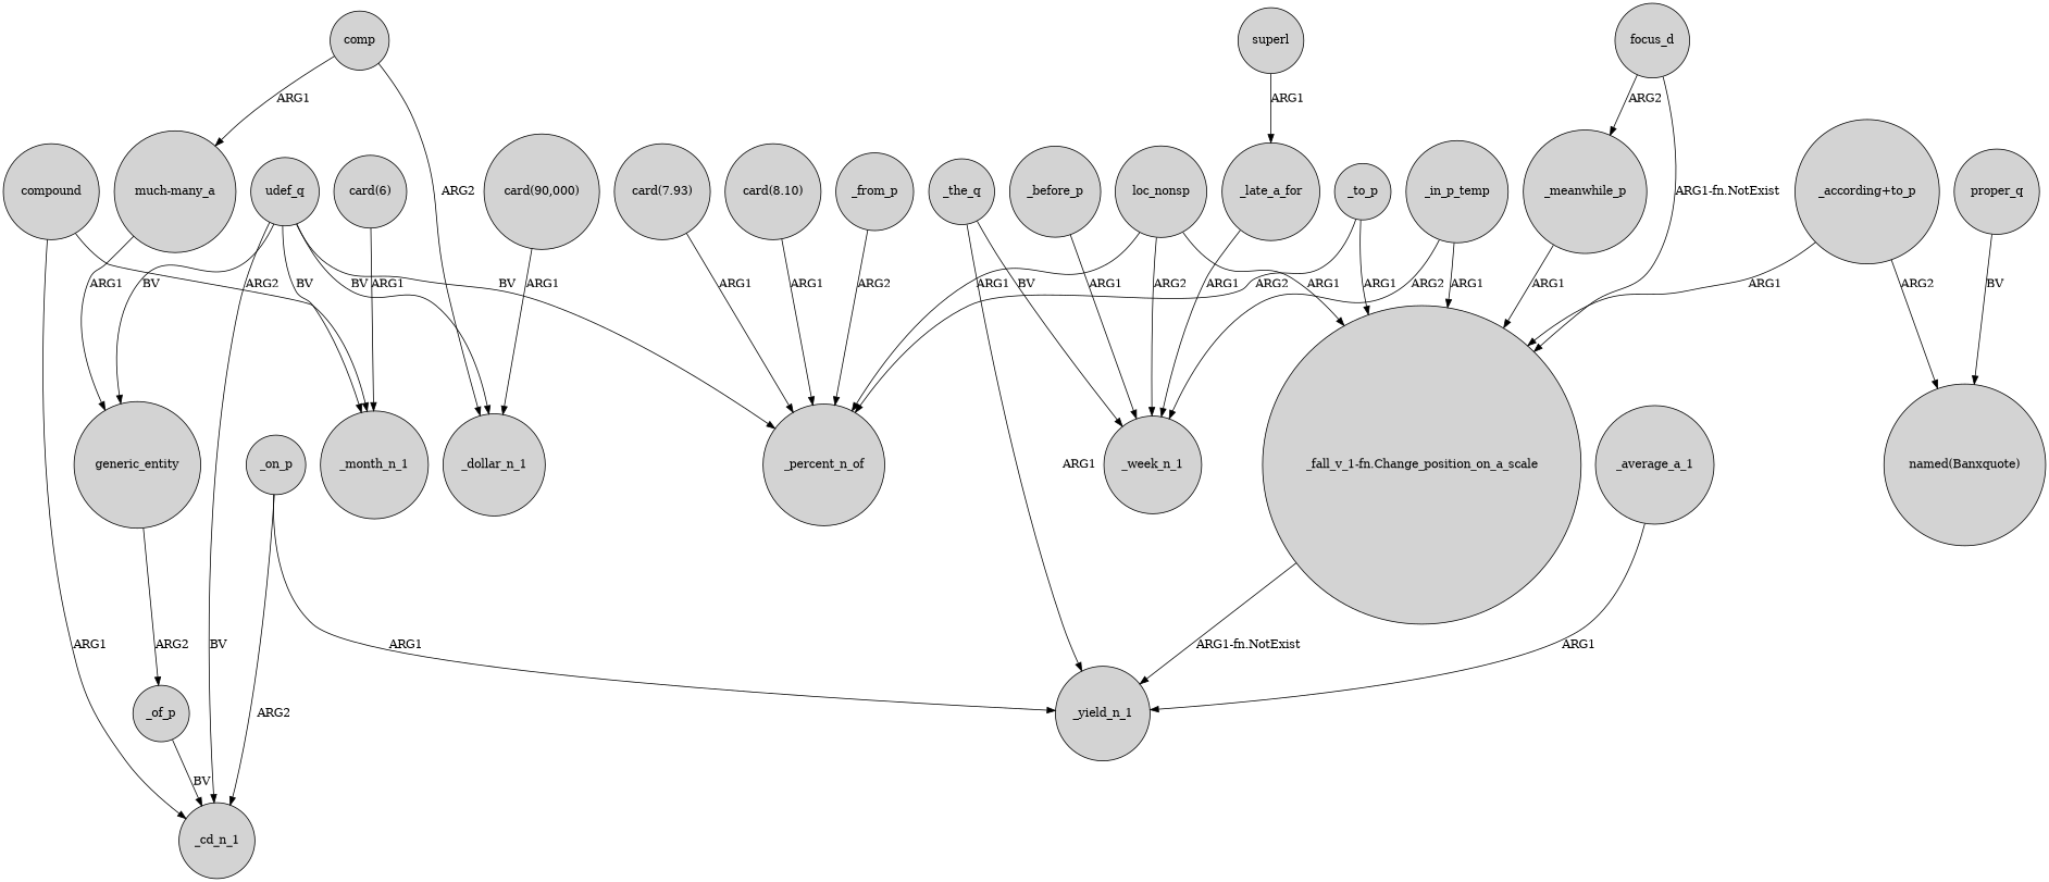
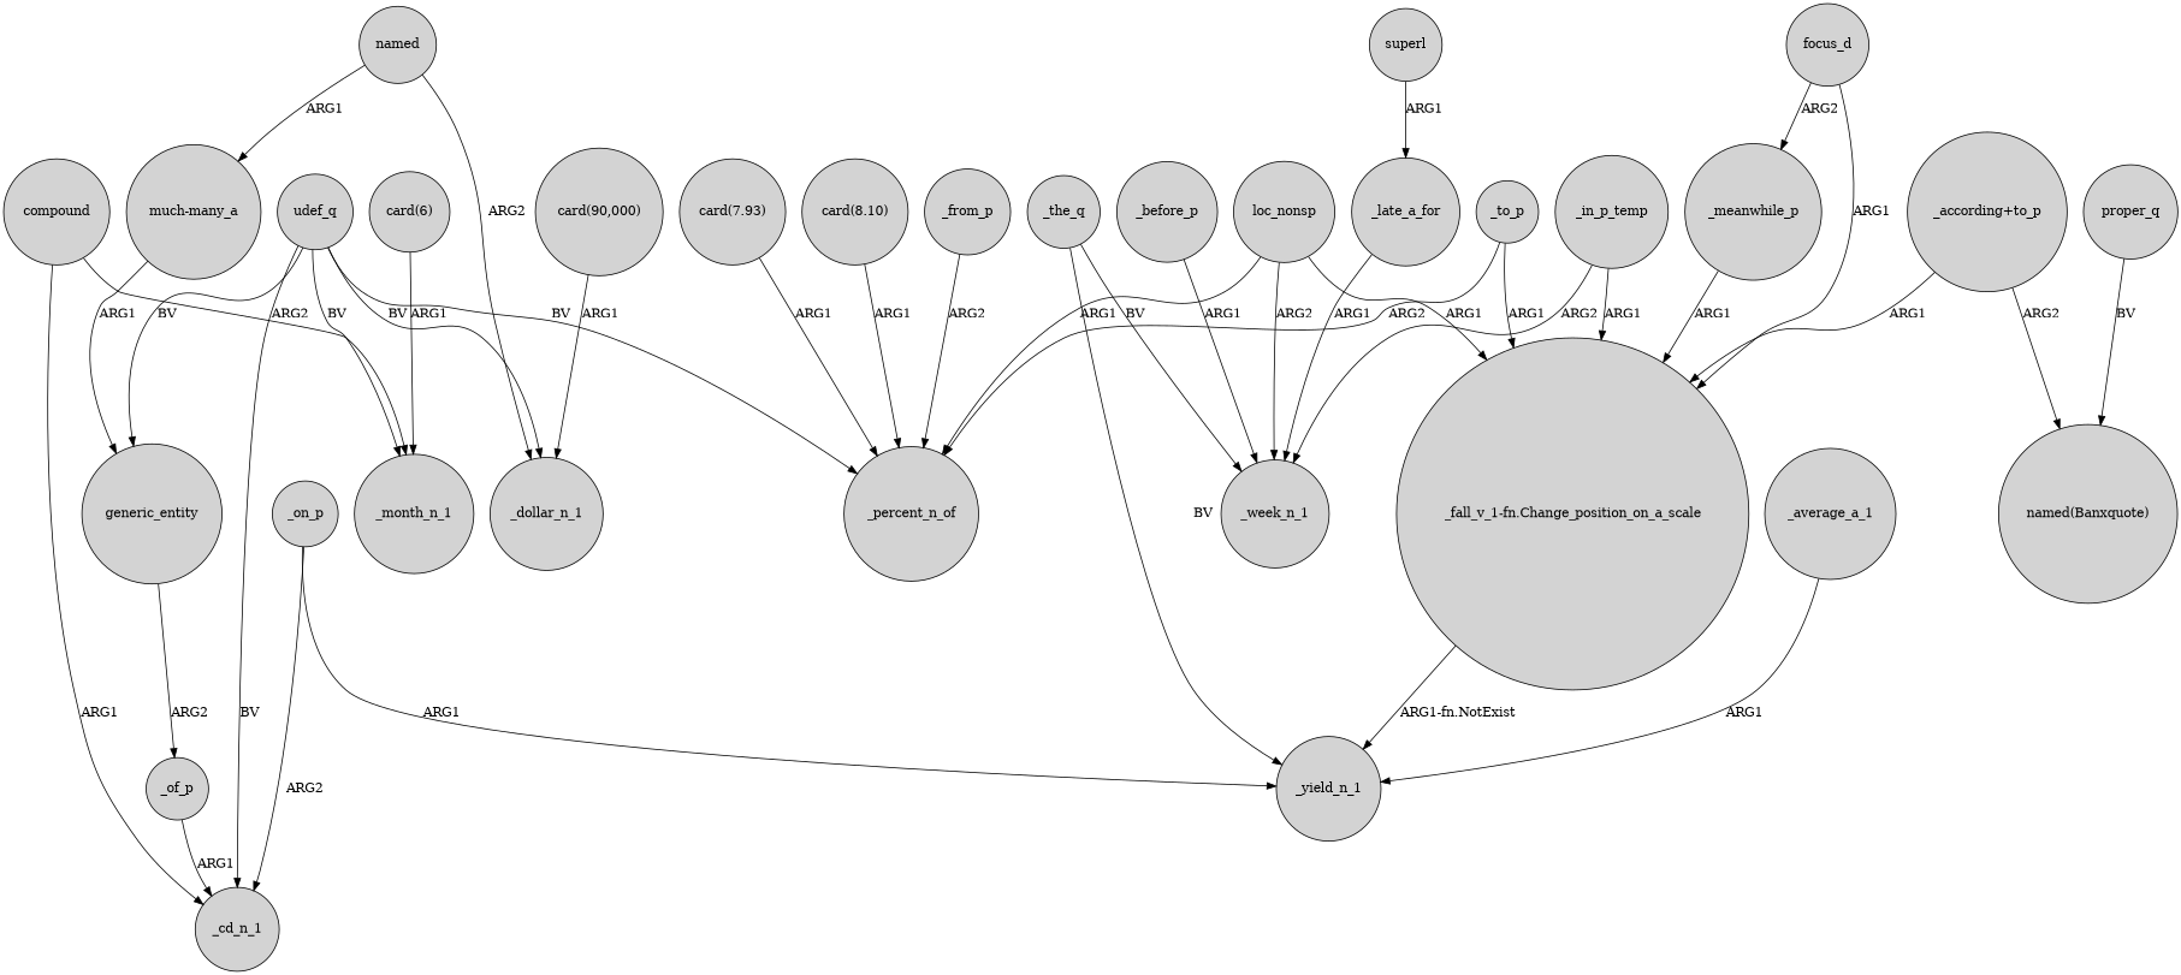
  digraph {
    node [shape=circle style=filled]
    _of_p
    _cd_n_1
    generic_entity
    _the_q
    _yield_n_1
    _week_n_1
    compound
    _month_n_1
    udef_q
    _percent_n_of
    _dollar_n_1
    proper_q
    "named(Banxquote)"
    _from_p
    "_fall_v_1-fn.Change_position_on_a_scale"
    "much-many_a"
    _average_a_1
    "_according+to_p"
    _in_p_temp
    superl
    _late_a_for
    focus_d
    _meanwhile_p
    "card(7.93)"
    "card(90,000)"
    loc_nonsp
    _before_p
-   comp
+   comp [label=named]
    _on_p
    _to_p
    "card(6)"
    "card(8.10)"
-   _of_p -> _cd_n_1 [label=BV]
+   _of_p -> _cd_n_1 [label=ARG1]
    generic_entity -> _of_p [label=ARG2]
-   _the_q -> _yield_n_1 [label=ARG1]
+   _the_q -> _yield_n_1 [label=BV]
    _the_q -> _week_n_1 [label=BV]
    compound -> _cd_n_1 [label=ARG1]
    compound -> _month_n_1 [label=ARG2]
    udef_q -> _cd_n_1 [label=BV]
    udef_q -> generic_entity [label=BV]
    udef_q -> _month_n_1 [label=BV]
    udef_q -> _percent_n_of [label=BV]
    udef_q -> _dollar_n_1 [label=BV]
    proper_q -> "named(Banxquote)" [label=BV]
    _from_p -> _percent_n_of [label=ARG2]
    "_fall_v_1-fn.Change_position_on_a_scale" -> _yield_n_1 [label="ARG1-fn.NotExist"]
    "much-many_a" -> generic_entity [label=ARG1]
    _average_a_1 -> _yield_n_1 [label=ARG1]
    "_according+to_p" -> "named(Banxquote)" [label=ARG2]
    "_according+to_p" -> "_fall_v_1-fn.Change_position_on_a_scale" [label=ARG1]
    _in_p_temp -> _week_n_1 [label=ARG2]
    _in_p_temp -> "_fall_v_1-fn.Change_position_on_a_scale" [label=ARG1]
    superl -> _late_a_for [label=ARG1]
    _late_a_for -> _week_n_1 [label=ARG1]
-   focus_d -> "_fall_v_1-fn.Change_position_on_a_scale" [label="ARG1-fn.NotExist"]
+   focus_d -> "_fall_v_1-fn.Change_position_on_a_scale" [label=ARG1]
    focus_d -> _meanwhile_p [label=ARG2]
    _meanwhile_p -> "_fall_v_1-fn.Change_position_on_a_scale" [label=ARG1]
    "card(7.93)" -> _percent_n_of [label=ARG1]
    "card(90,000)" -> _dollar_n_1 [label=ARG1]
    loc_nonsp -> _week_n_1 [label=ARG2]
    loc_nonsp -> _percent_n_of [label=ARG1]
    loc_nonsp -> "_fall_v_1-fn.Change_position_on_a_scale" [label=ARG1]
    _before_p -> _week_n_1 [label=ARG1]
    comp -> _dollar_n_1 [label=ARG2]
    comp -> "much-many_a" [label=ARG1]
    _on_p -> _cd_n_1 [label=ARG2]
    _on_p -> _yield_n_1 [label=ARG1]
    _to_p -> _percent_n_of [label=ARG2]
    _to_p -> "_fall_v_1-fn.Change_position_on_a_scale" [label=ARG1]
    "card(6)" -> _month_n_1 [label=ARG1]
    "card(8.10)" -> _percent_n_of [label=ARG1]
  }
